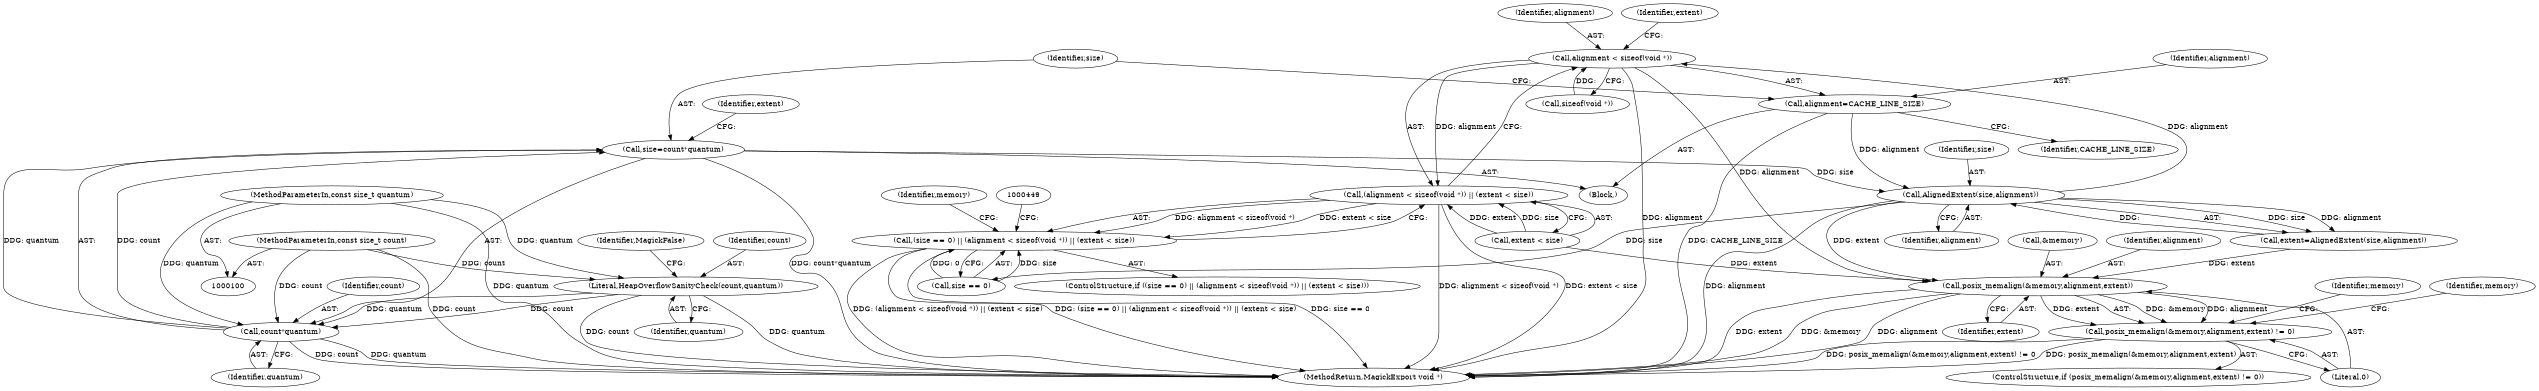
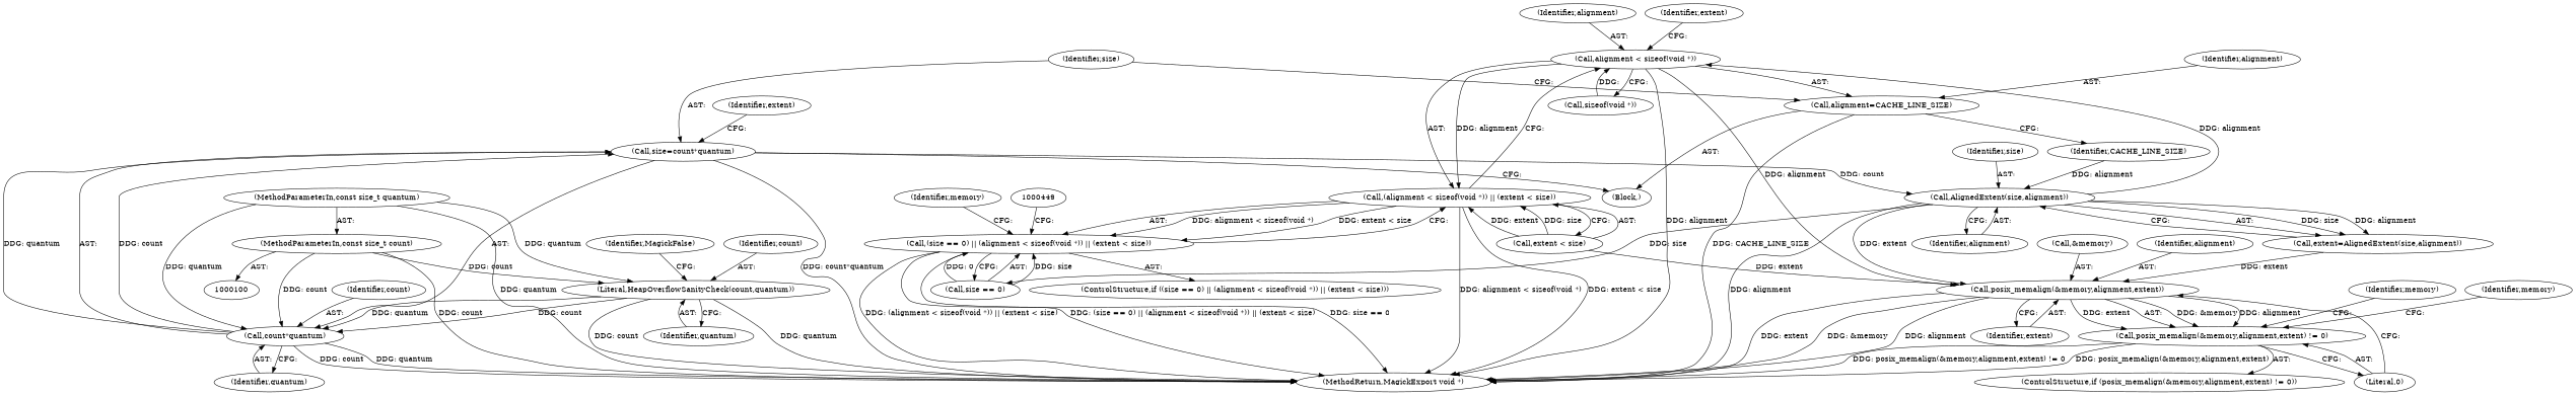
  digraph {
    n1 [label="(Call,alignment < sizeof(void *))"]
    n2 [label="(Call,(alignment < sizeof(void *)) || (extent < size))"]
    n3 [label="(Call,posix_memalign(&memory,alignment,extent))"]
    n4 [label="(Call,sizeof(void *))"]
    n5 [label="(MethodReturn,MagickExport void *)"]
    n6 [label="(Call,alignment=CACHE_LINE_SIZE)"]
    n7 [label="(Call,(size == 0) || (alignment < sizeof(void *)) || (extent < size))"]
    n8 [label="(Call,extent < size)"]
    n9 [label="(Call,posix_memalign(&memory,alignment,extent) != 0)"]
    n10 [label="(Identifier,extent)"]
    n11 [label="(Call,AlignedExtent(size,alignment))"]
    n12 [label="(Call,size == 0)"]
    n13 [label="(Call,extent=AlignedExtent(size,alignment))"]
    n14 [label="(Identifier,alignment)"]
    n15 [label="(Call,size=count*quantum)"]
    n16 [label="(Call,count*quantum)"]
    n17 [label="(Block,)"]
    n18 [label="(Identifier,quantum)"]
    n19 [label="(Literal,HeapOverflowSanityCheck(count,quantum))"]
    n20 [label="(Identifier,quantum)"]
    n21 [label="(MethodParameterIn,const size_t count)"]
    1000100
    n23 [label="(MethodParameterIn,const size_t quantum)"]
    n24 [label="(Identifier,CACHE_LINE_SIZE)"]
    n25 [label="(ControlStructure,if ((size == 0) || (alignment < sizeof(void *)) || (extent < size)))"]
    n26 [label="(ControlStructure,if (posix_memalign(&memory,alignment,extent) != 0))"]
    n27 [label="(Literal,0)"]
    n28 [label="(Call,&memory)"]
    n29 [label="(Identifier,alignment)"]
    n30 [label="(Identifier,alignment)"]
    n31 [label="(Identifier,memory)"]
    n32 [label="(Identifier,memory)"]
    n33 [label="(Identifier,MagickFalse)"]
    n34 [label="(Identifier,count)"]
    n35 [label="(Identifier,memory)"]
    n36 [label="(Identifier,extent)"]
    n37 [label="(Identifier,alignment)"]
    n38 [label="(Identifier,size)"]
    n39 [label="(Identifier,size)"]
    n40 [label="(Identifier,count)"]
    n41 [label="(Identifier,extent)"]
    n42 [label=1000449]
    n1 -> n2 [label="AST: "]
    n1 -> n2 [label="DDG: alignment"]
    n1 -> n3 [label="DDG: alignment"]
    n1 -> n4 [label="CFG: "]
    n1 -> n5 [label="DDG: alignment"]
    n1 -> n6 [label="AST: "]
    n2 -> n1 [label="CFG: "]
    n2 -> n5 [label="DDG: alignment < sizeof(void *)"]
    n2 -> n5 [label="DDG: extent < size"]
    n2 -> n7 [label="AST: "]
    n2 -> n7 [label="DDG: alignment < sizeof(void *)"]
    n2 -> n7 [label="DDG: extent < size"]
    n2 -> n8 [label="CFG: "]
    n3 -> n5 [label="DDG: extent"]
    n3 -> n5 [label="DDG: &memory"]
    n3 -> n5 [label="DDG: alignment"]
    n3 -> n9 [label="AST: "]
    n3 -> n9 [label="DDG: &memory"]
    n3 -> n9 [label="DDG: alignment"]
    n3 -> n9 [label="DDG: extent"]
    n3 -> n10 [label="CFG: "]
    n4 -> n1 [label="DDG: "]
    n6 -> n5 [label="DDG: CACHE_LINE_SIZE"]
-   n6 -> n11 [label="DDG: alignment"]
+   n24 -> n11 [label="DDG: alignment"]
    n6 -> n17 [label="AST: "]
    n6 -> n24 [label="CFG: "]
    n7 -> n2 [label="CFG: "]
    n7 -> n5 [label="DDG: (alignment < sizeof(void *)) || (extent < size)"]
    n7 -> n5 [label="DDG: (size == 0) || (alignment < sizeof(void *)) || (extent < size)"]
    n7 -> n5 [label="DDG: size == 0"]
    n7 -> n12 [label="CFG: "]
    n7 -> n25 [label="AST: "]
    n8 -> n2 [label="AST: "]
    n8 -> n2 [label="DDG: extent"]
    n8 -> n2 [label="DDG: size"]
    n8 -> n3 [label="DDG: extent"]
    n9 -> n5 [label="DDG: posix_memalign(&memory,alignment,extent) != 0"]
    n9 -> n5 [label="DDG: posix_memalign(&memory,alignment,extent)"]
    n9 -> n26 [label="AST: "]
    n9 -> n27 [label="CFG: "]
    n10 -> n3 [label="AST: "]
    n11 -> n1 [label="DDG: alignment"]
    n11 -> n3 [label="DDG: extent"]
    n11 -> n5 [label="DDG: alignment"]
    n11 -> n12 [label="DDG: size"]
    n11 -> n13 [label="AST: "]
    n11 -> n13 [label="DDG: size"]
    n11 -> n13 [label="DDG: alignment"]
    n11 -> n14 [label="CFG: "]
    n12 -> n7 [label="AST: "]
    n12 -> n7 [label="DDG: size"]
    n12 -> n7 [label="DDG: 0"]
    n13 -> n3 [label="DDG: extent"]
-   n13 -> n11 [label="DDG: "]
+   n13 -> n11 [label="CFG: "]
    n14 -> n11 [label="AST: "]
    n15 -> n5 [label="DDG: count*quantum"]
-   n15 -> n11 [label="DDG: size"]
+   n15 -> n11 [label="DDG: count"]
    n15 -> n16 [label="AST: "]
-   n15 -> n17 [label="AST: "]
+   n15 -> n17 [label="CFG: "]
    n16 -> n5 [label="DDG: count"]
    n16 -> n5 [label="DDG: quantum"]
    n16 -> n15 [label="AST: "]
    n16 -> n15 [label="DDG: count"]
    n16 -> n15 [label="DDG: quantum"]
    n16 -> n18 [label="CFG: "]
    n18 -> n16 [label="AST: "]
    n19 -> n5 [label="DDG: quantum"]
    n19 -> n5 [label="DDG: count"]
    n19 -> n16 [label="DDG: count"]
    n19 -> n16 [label="DDG: quantum"]
    n19 -> n20 [label="CFG: "]
    n20 -> n19 [label="AST: "]
    n21 -> n5 [label="DDG: count"]
    n21 -> n16 [label="DDG: count"]
    n21 -> n19 [label="DDG: count"]
    n21 -> 1000100 [label="AST: "]
    n23 -> n5 [label="DDG: quantum"]
    n23 -> n16 [label="DDG: quantum"]
    n23 -> n19 [label="DDG: quantum"]
-   n23 -> 1000100 [label="AST: "]
-   n27 -> n3 [label="AST: "]
+   n23 -> n21 [label="AST: "]
+   n27 -> n3 [label="CFG: "]
    n27 -> n9 [label="AST: "]
    n28 -> n3 [label="AST: "]
    n29 -> n1 [label="AST: "]
    n30 -> n3 [label="AST: "]
    n31 -> n9 [label="CFG: "]
    n32 -> n7 [label="CFG: "]
    n33 -> n19 [label="CFG: "]
    n34 -> n19 [label="AST: "]
    n35 -> n9 [label="CFG: "]
    n36 -> n1 [label="CFG: "]
    n37 -> n6 [label="AST: "]
    n38 -> n6 [label="CFG: "]
    n38 -> n15 [label="AST: "]
    n39 -> n11 [label="AST: "]
    n40 -> n16 [label="AST: "]
    n41 -> n15 [label="CFG: "]
    n42 -> n7 [label="CFG: "]
  }
